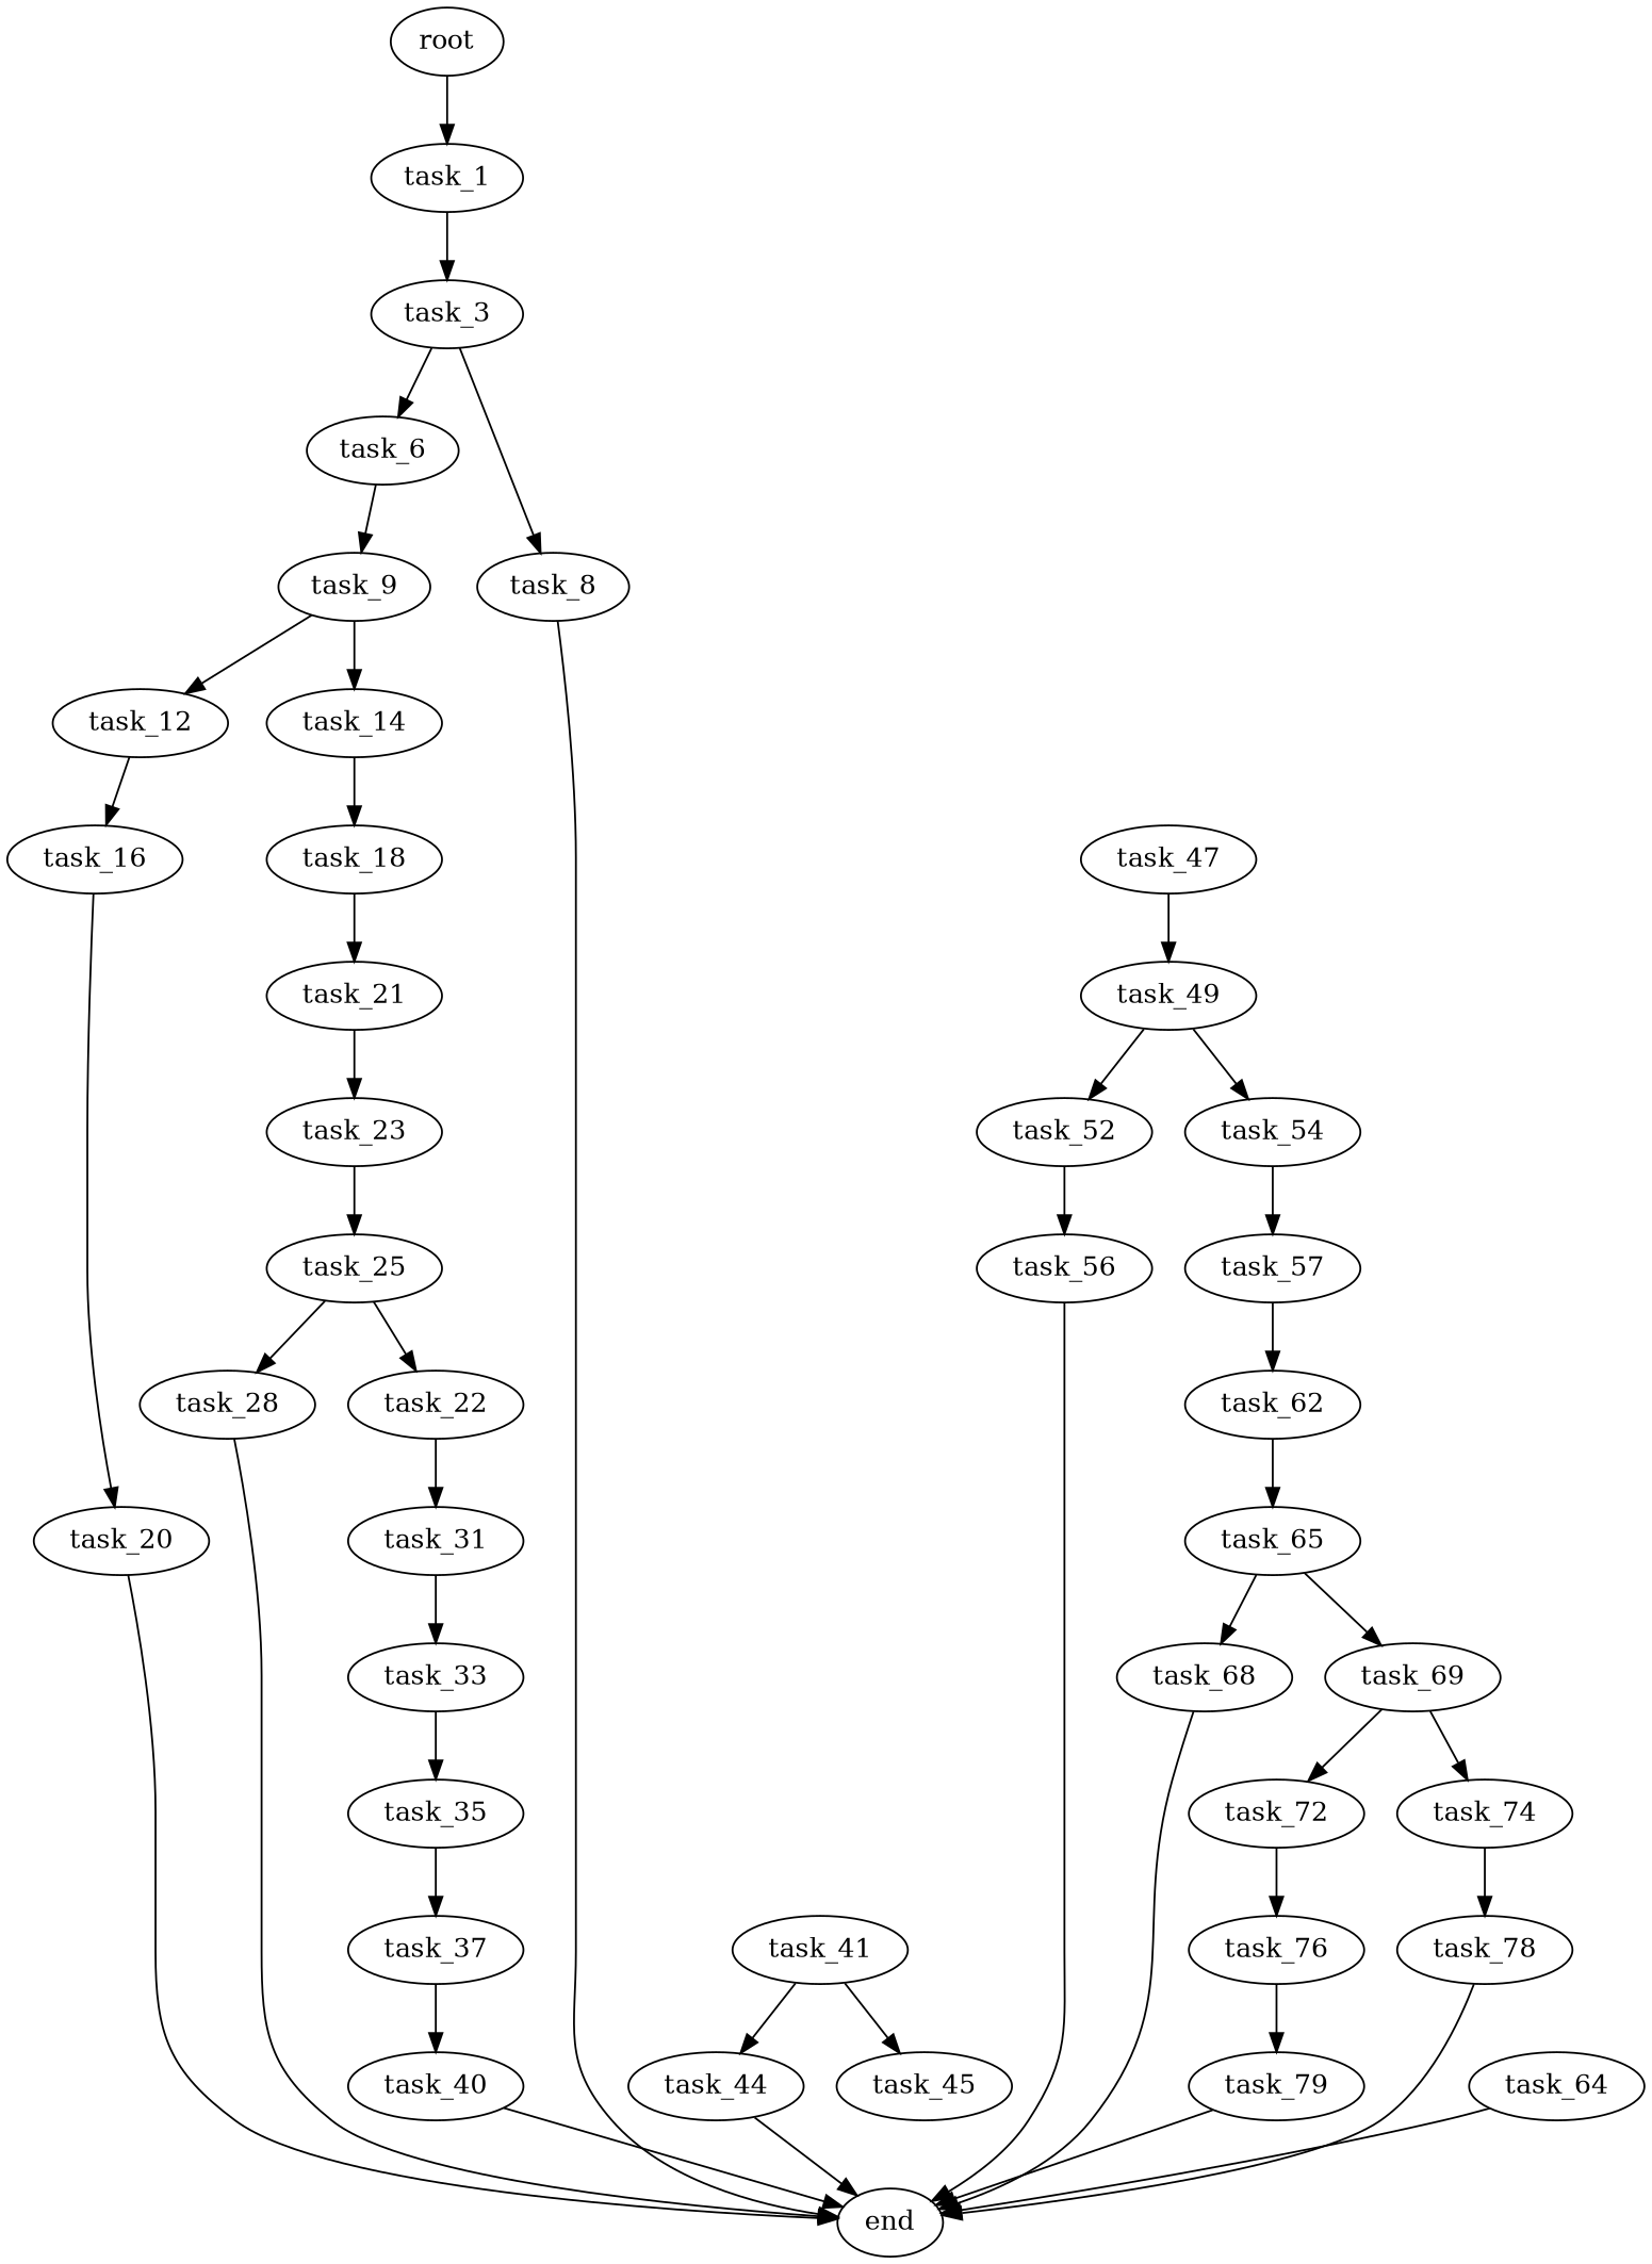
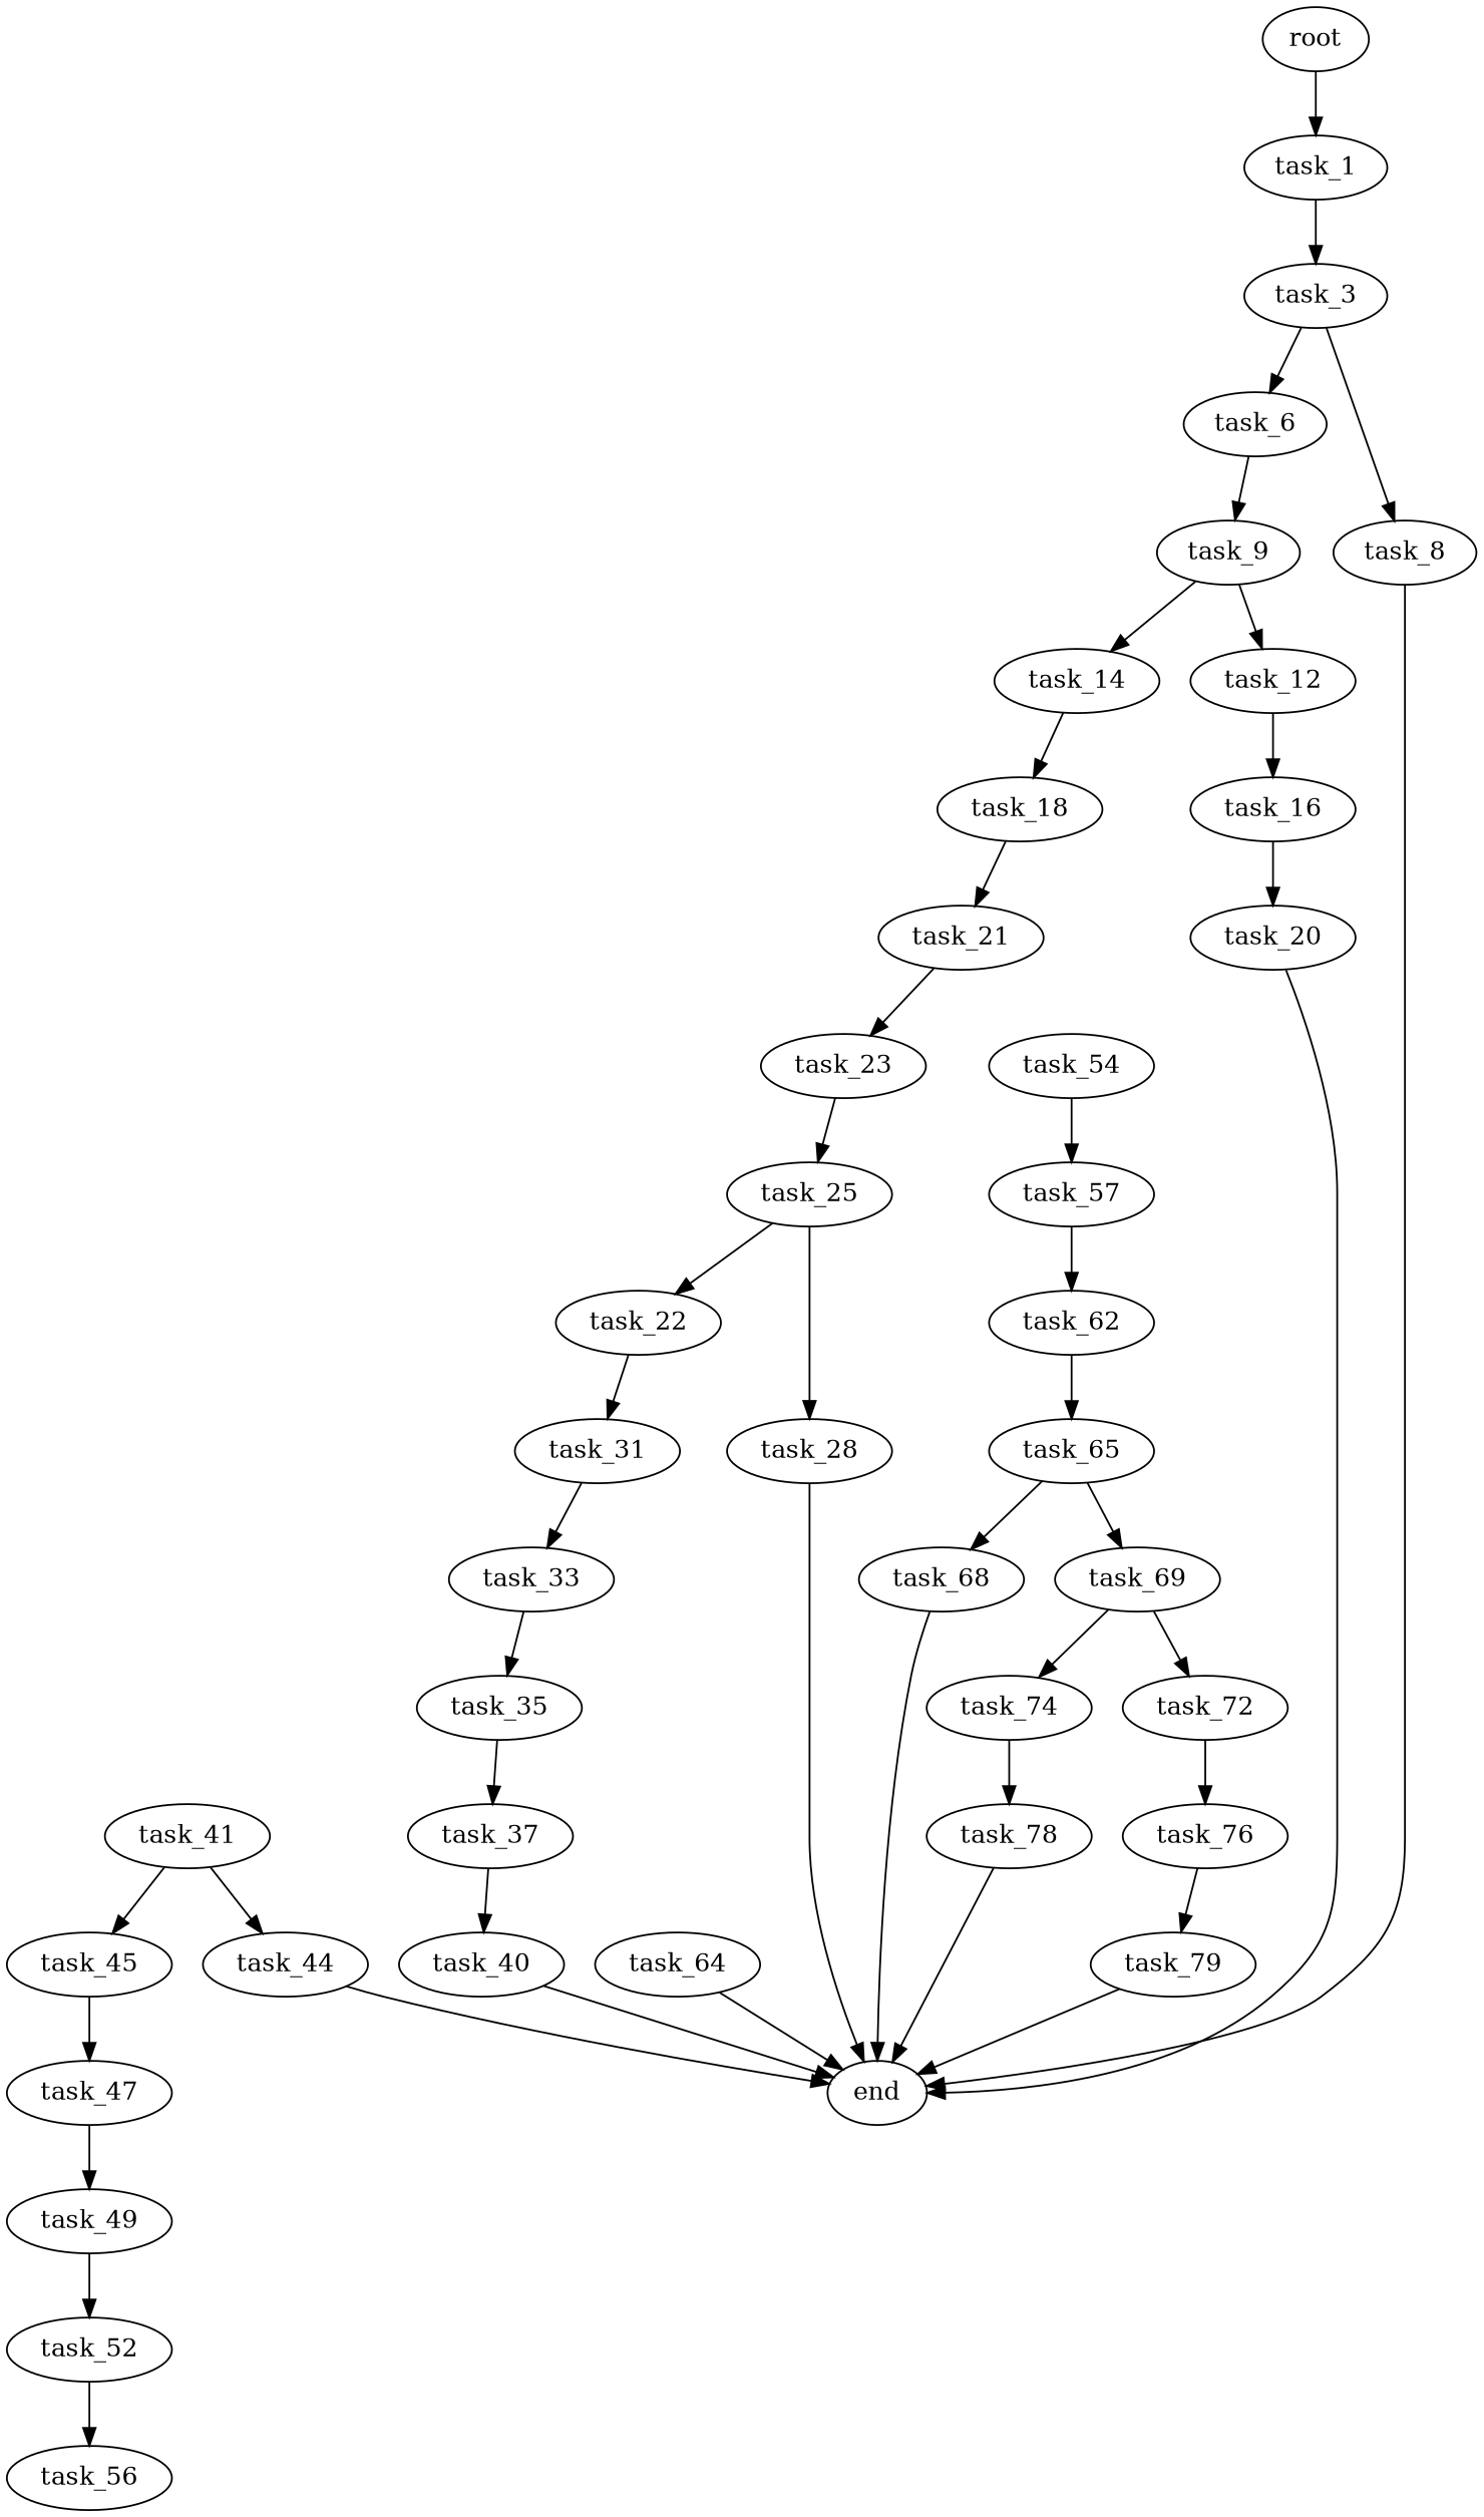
  digraph {
    root
    task_1
    task_3
    task_6
    task_8
    task_9
    end
    task_12
    task_14
    task_16
    task_18
    task_20
    task_21
    task_23
    task_25
    task_28
    n17 [label=task_22]
    task_31
    task_33
    task_35
    task_37
    task_40
    task_41
    task_44
    task_45
    task_47
    task_49
    task_52
    task_54
    task_56
    task_57
    task_62
    task_65
    task_64
    task_68
    task_69
    task_72
    task_74
    task_76
    task_78
    task_79
    root -> task_1
    task_1 -> task_3
    task_3 -> task_6
    task_3 -> task_8
    task_6 -> task_9
    task_8 -> end
    task_9 -> task_12
    task_9 -> task_14
    task_12 -> task_16
    task_14 -> task_18
    task_16 -> task_20
    task_18 -> task_21
    task_20 -> end
    task_21 -> task_23
    task_23 -> task_25
    task_25 -> task_28
    task_25 -> n17
    task_28 -> end
    n17 -> task_31
    task_31 -> task_33
    task_33 -> task_35
    task_35 -> task_37
    task_37 -> task_40
    task_40 -> end
    task_41 -> task_44
    task_41 -> task_45
    task_44 -> end
+   task_45 -> task_47
    task_47 -> task_49
    task_49 -> task_52
-   task_49 -> task_54
    task_52 -> task_56
    task_54 -> task_57
-   task_56 -> end
    task_57 -> task_62
    task_62 -> task_65
    task_65 -> task_68
    task_65 -> task_69
    task_64 -> end
    task_68 -> end
    task_69 -> task_72
    task_69 -> task_74
    task_72 -> task_76
    task_74 -> task_78
    task_76 -> task_79
    task_78 -> end
    task_79 -> end
  }
